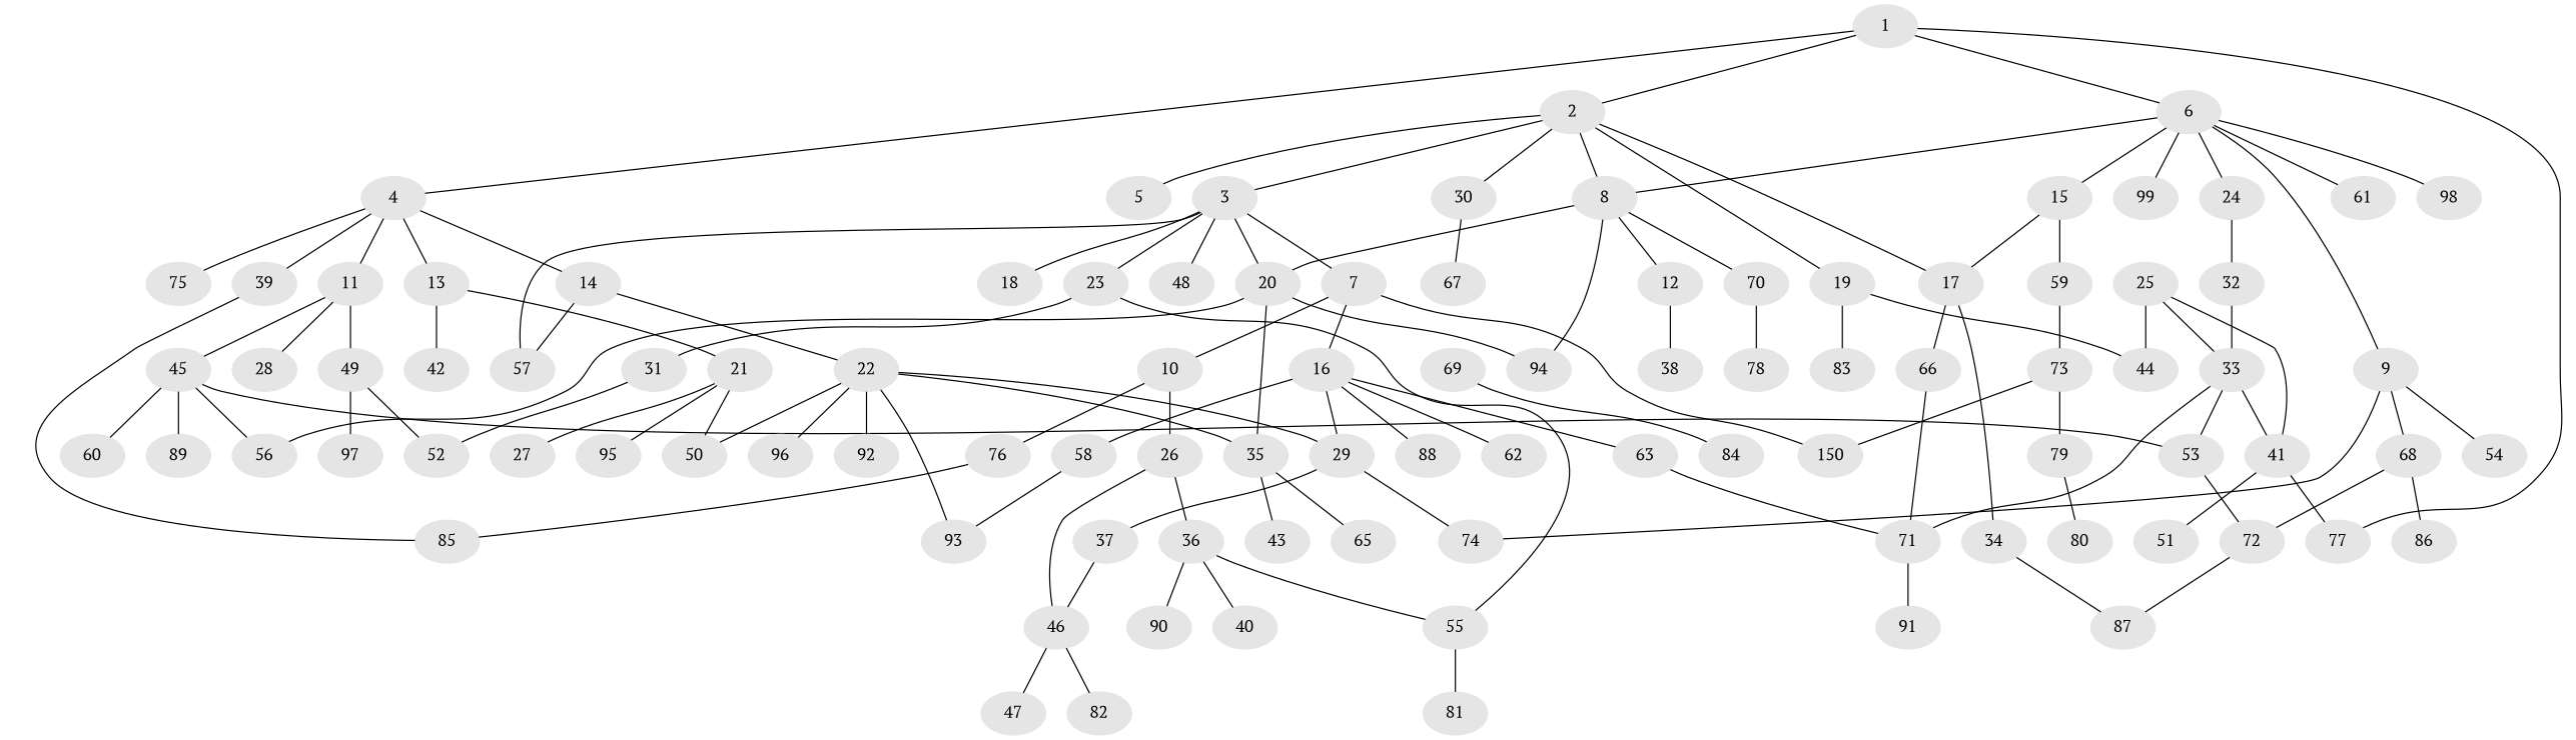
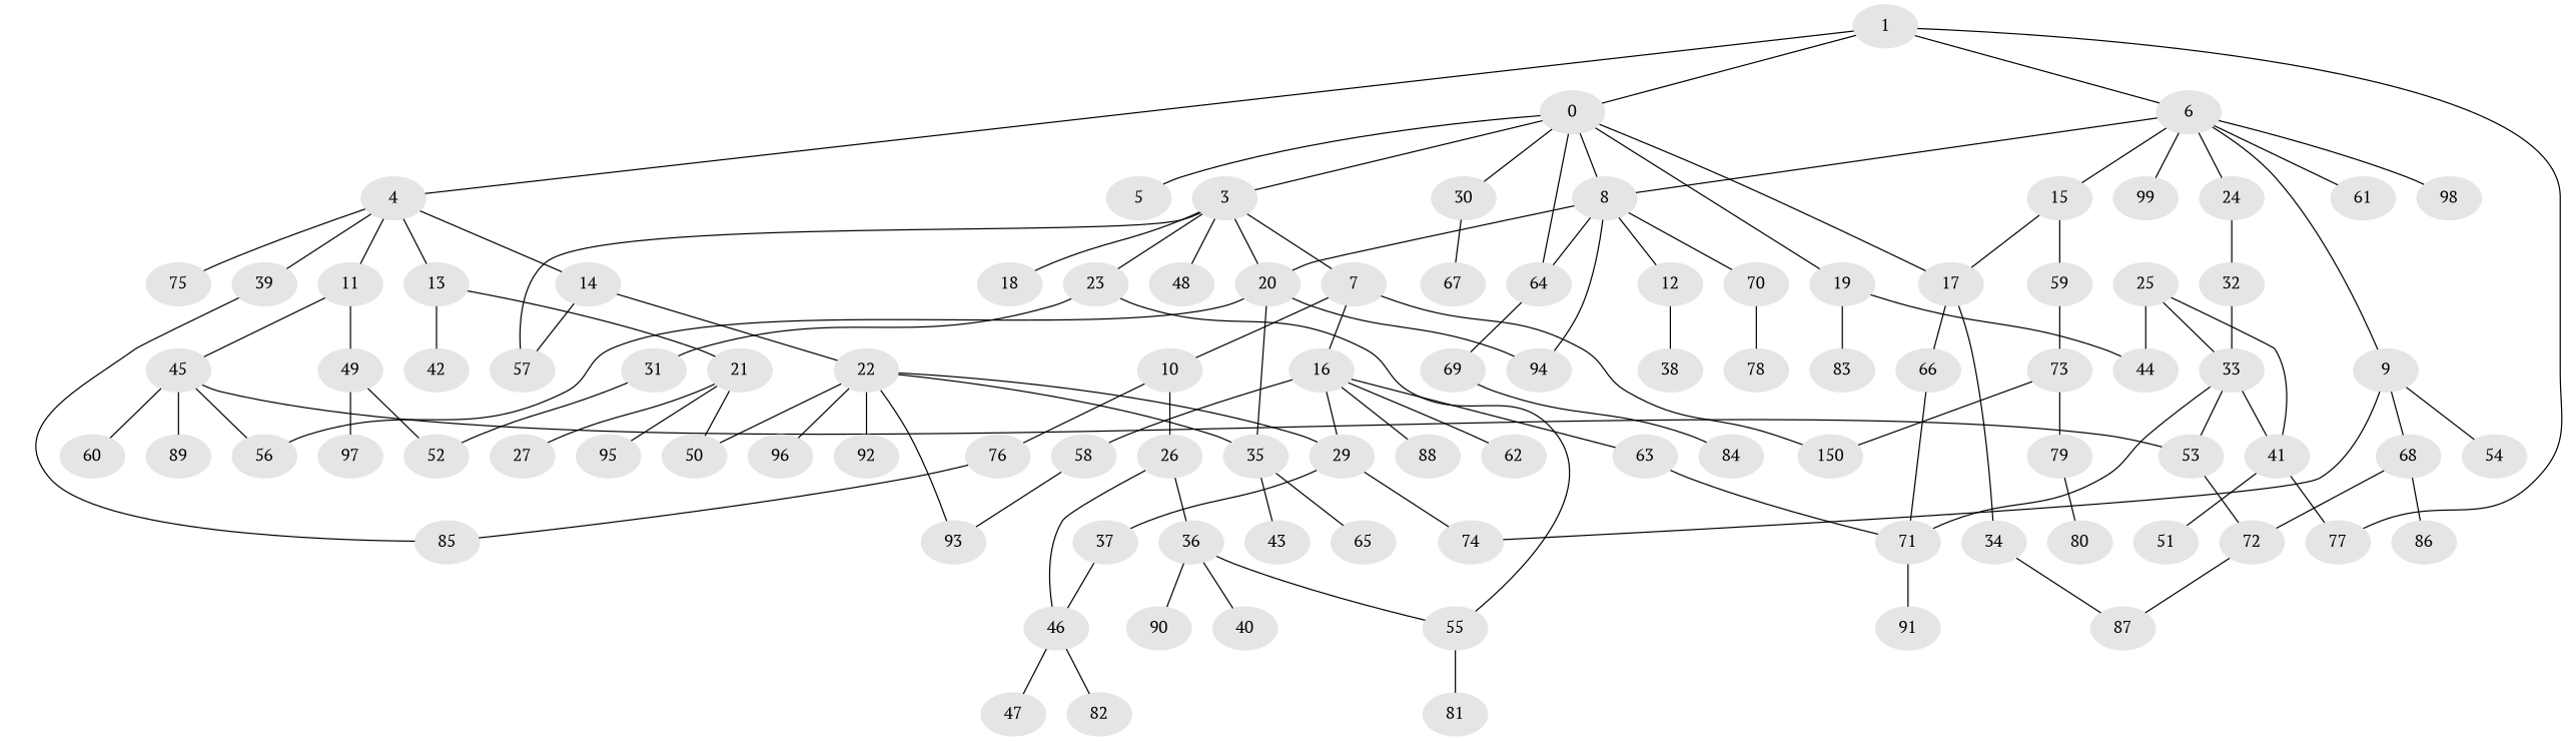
  graph {
    fontname="PT Serif"
    node [color=gray90 fontname="PT Serif" style=filled]
    edge [fontname="PT Serif"]
    1
-   2
+   2 [label=0]
    4
    6
    77
    3
    5
    8
    17
    19
    30
+   64
    11
    13
    14
    39
    75
    9
    15
    24
    61
    98
    99
    7
    18
    20
    23
    48
    57
    12
    70
    94
    34
    66
    44
    83
    67
    69
    10
    16
    n41 [label=150]
    35
    56
    31
    55
-   28
    45
    49
    21
    42
    22
    85
    54
    68
    74
    59
    32
    26
    76
    29
    58
    62
    63
    88
    38
    78
    72
    86
    36
    46
    53
    60
    89
    52
    97
    27
    50
    95
    92
    93
    96
    73
    37
    71
    87
    43
    65
    25
    33
    41
    81
    51
    40
    90
    47
    82
    91
    79
    84
    80
    1 -- 2
    1 -- 4
    1 -- 6
    1 -- 77
    2 -- 3
    2 -- 5
    2 -- 8
    2 -- 17
    2 -- 19
    2 -- 30
+   2 -- 64
    4 -- 11
    4 -- 13
    4 -- 14
    4 -- 39
    4 -- 75
    6 -- 8
    6 -- 9
    6 -- 15
    6 -- 24
    6 -- 61
    6 -- 98
    6 -- 99
    3 -- 7
    3 -- 18
    3 -- 20
    3 -- 23
    3 -- 48
    3 -- 57
+   8 -- 64
    8 -- 20
    8 -- 12
    8 -- 70
    8 -- 94
    17 -- 34
    17 -- 66
    19 -- 44
    19 -- 83
    30 -- 67
-   11 -- 28
+   64 -- 69
    11 -- 45
    11 -- 49
    13 -- 21
    13 -- 42
    14 -- 57
    14 -- 22
    39 -- 85
    9 -- 54
    9 -- 68
    9 -- 74
    15 -- 17
    15 -- 59
    24 -- 32
    7 -- 10
    7 -- 16
    7 -- n41
    20 -- 94
    20 -- 35
    20 -- 56
    23 -- 31
    23 -- 55
    12 -- 38
    70 -- 78
    34 -- 87
    66 -- 71
    69 -- 84
    10 -- 26
    10 -- 76
    16 -- 29
    16 -- 58
    16 -- 62
    16 -- 63
    16 -- 88
    35 -- 43
    35 -- 65
    31 -- 52
    55 -- 81
    45 -- 56
    45 -- 53
    45 -- 60
    45 -- 89
    49 -- 52
    49 -- 97
    21 -- 27
    21 -- 50
    21 -- 95
    22 -- 35
    22 -- 29
    22 -- 50
    22 -- 92
    22 -- 93
    22 -- 96
    68 -- 72
    68 -- 86
    59 -- 73
    32 -- 33
    26 -- 36
    26 -- 46
    76 -- 85
    29 -- 74
    29 -- 37
    58 -- 93
    63 -- 71
    72 -- 87
    36 -- 55
    36 -- 40
    36 -- 90
    46 -- 47
    46 -- 82
    53 -- 72
    73 -- n41
    73 -- 79
    37 -- 46
    71 -- 91
    25 -- 44
    25 -- 33
    25 -- 41
    33 -- 53
    33 -- 71
    33 -- 41
    41 -- 77
    41 -- 51
    79 -- 80
  }
